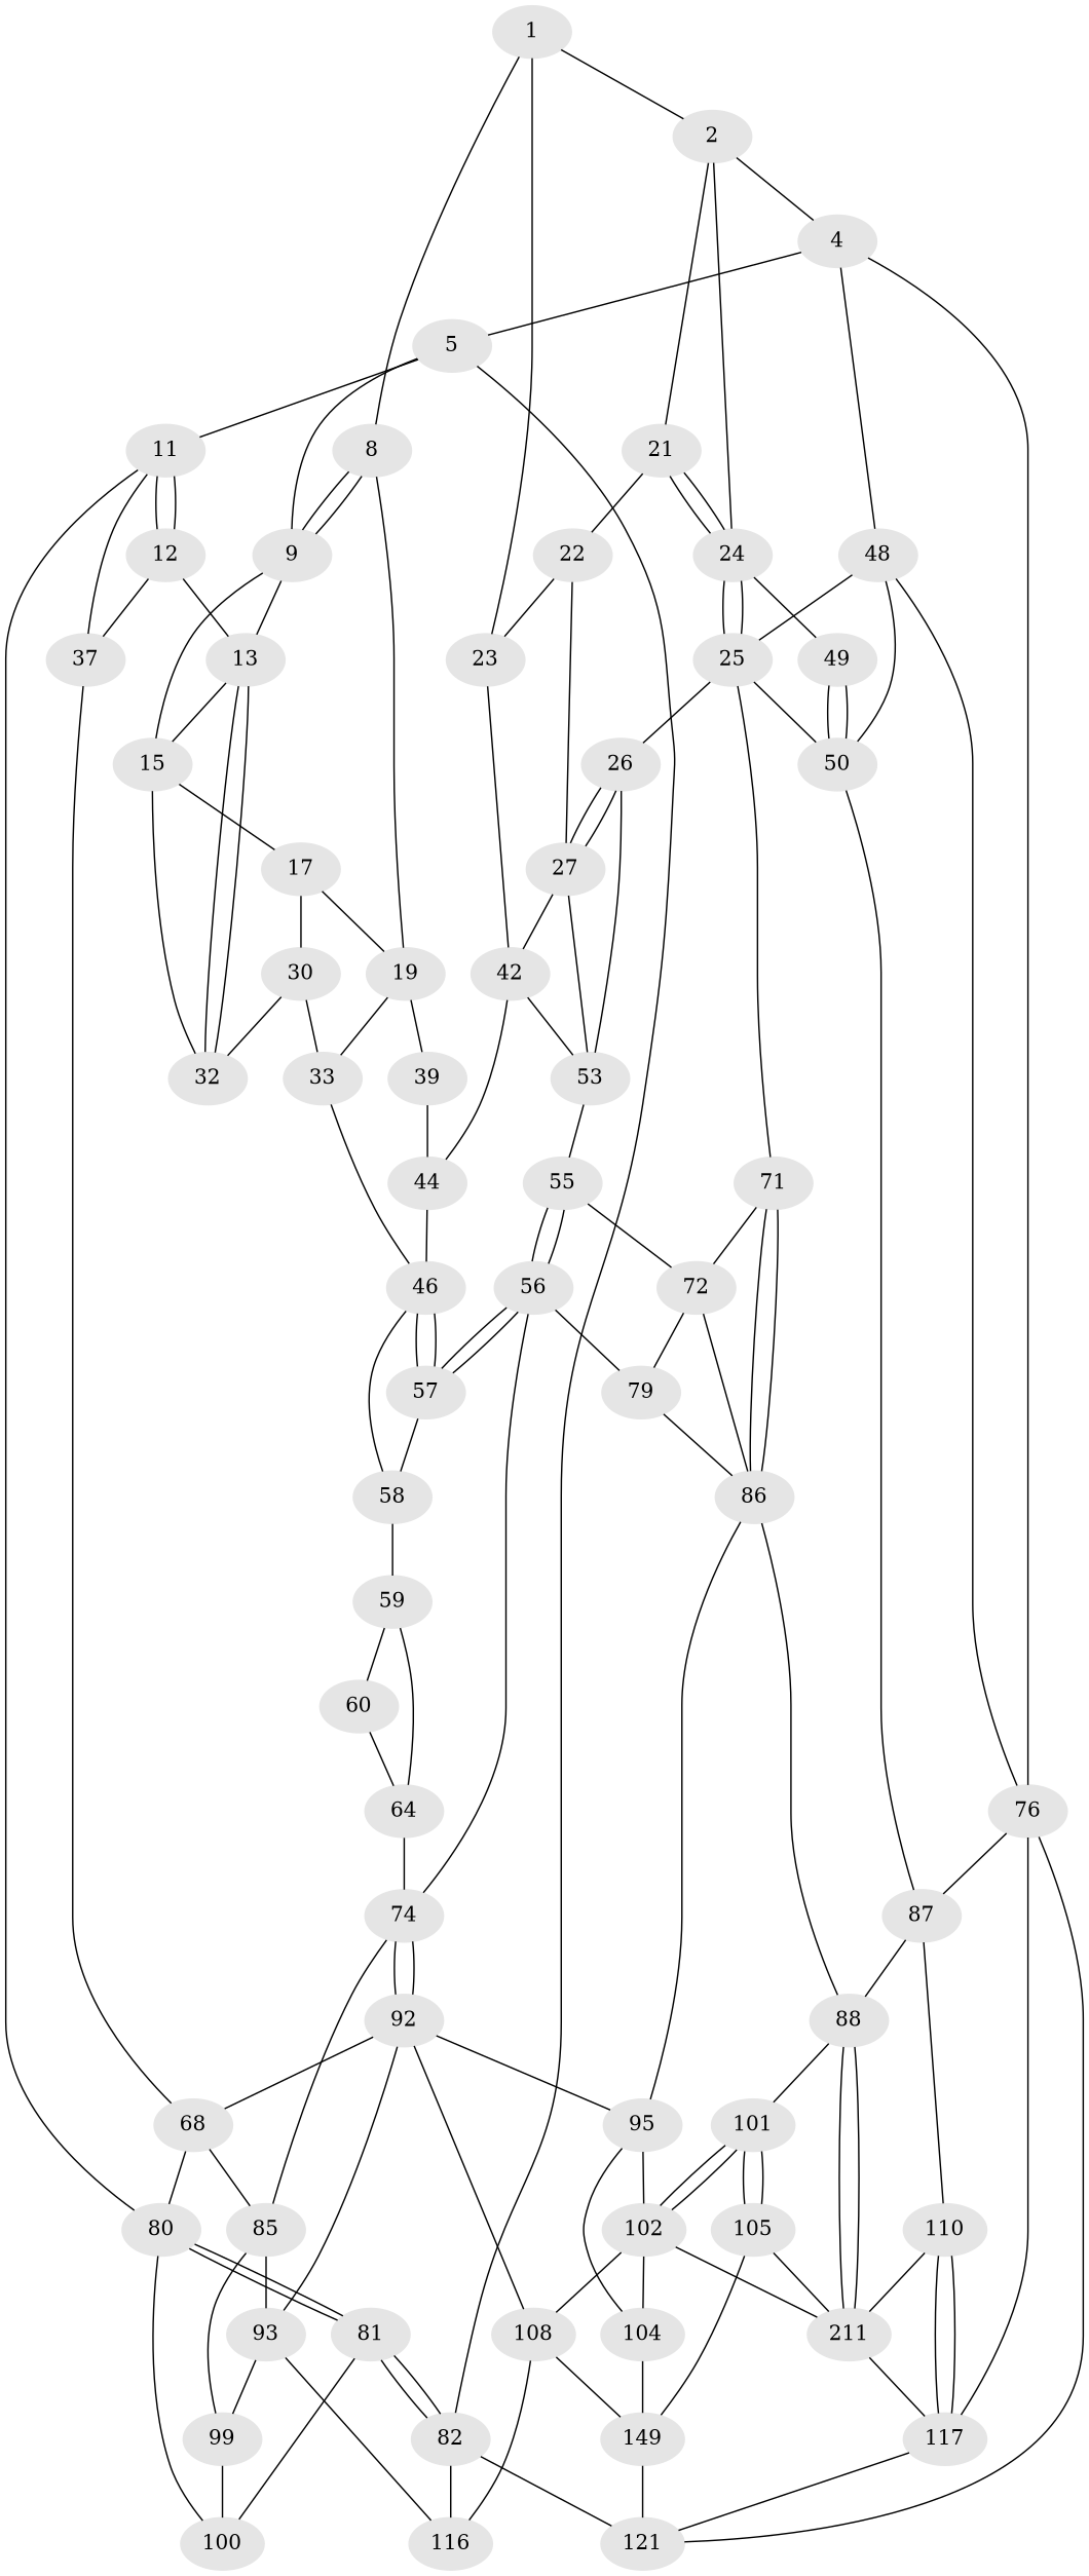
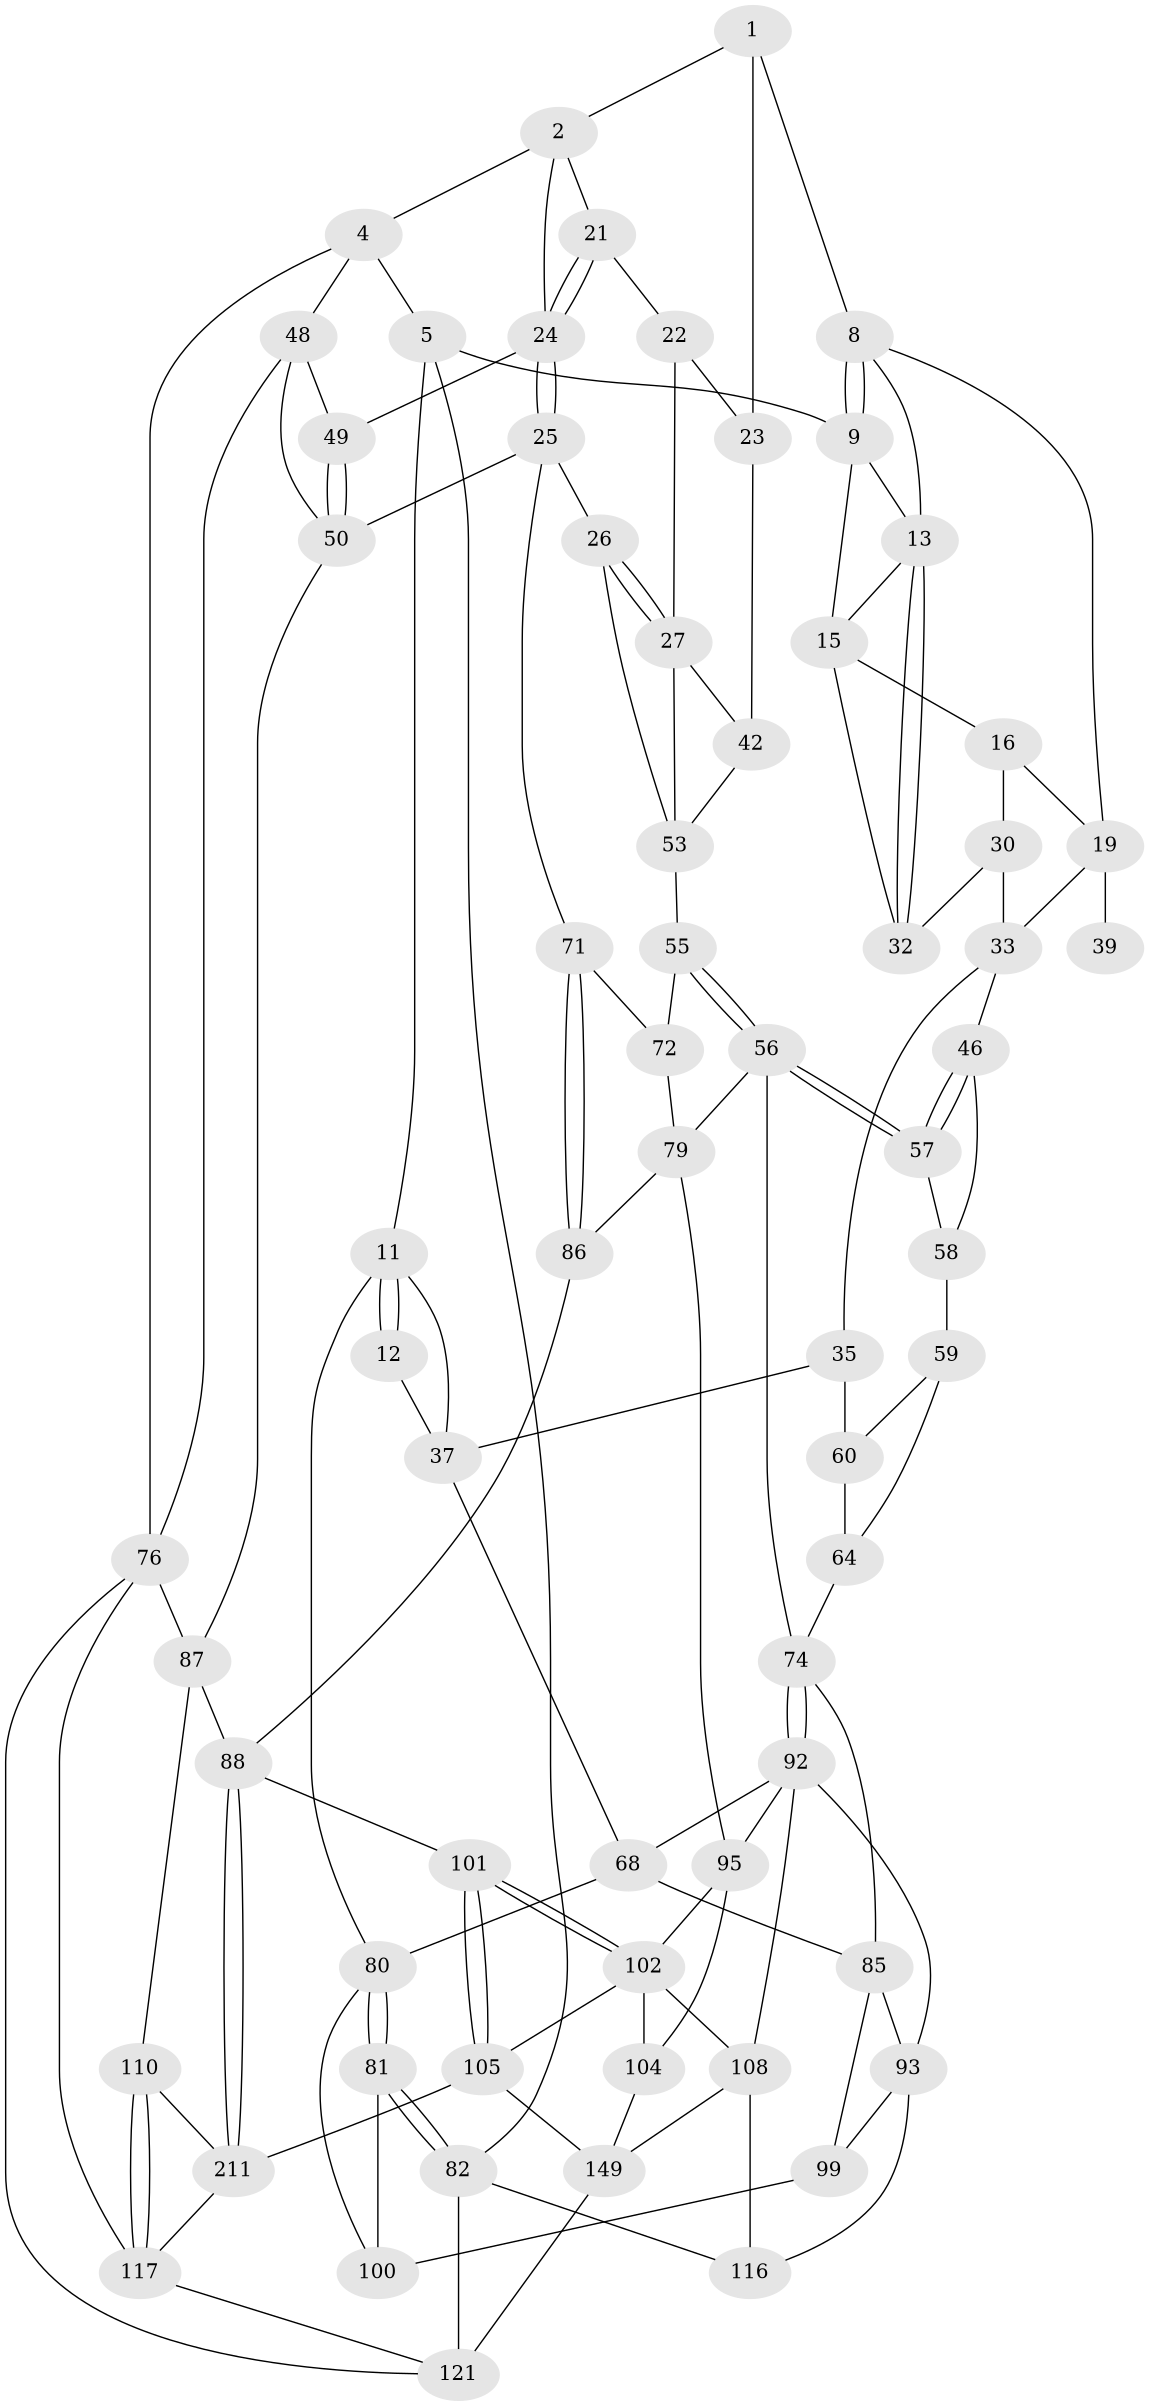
  graph {
    node [color=gray90 style=filled]
    1 [super="+7"]
    2 [super="+3"]
    8 [super="+20"]
    23 [super="+41"]
    4
    21
    24 [super="+29"]
    9 [super="+10"]
    19 [super="+38"]
    42 [super="+43"]
    5 [super="+6"]
    48 [super="+69"]
    76 [super="+77"]
    22 [super="+28"]
    25 [super="+51"]
    49
    11 [super="+66"]
    82 [super="+123"]
    50 [super="+70"]
    87 [super="+98"]
    117 [super="+119"]
    121 [super="+122"]
    13 [super="+14"]
    15 [super="+16"]
    12
    37 [super="+67"]
    80 [super="+84"]
    116
    33 [super="+34"]
    39 [super="+40"]
    32
-   17 [super="+18"]
+   17 [super="+18" label=16]
    68 [super="+83"]
    81
    100 [super="+120"]
    30 [super="+31"]
+   35 [super="+36"]
    46 [super="+47"]
-   44 [super="+45"]
    27 [super="+52"]
    53 [super="+54"]
    26
    71
    72 [super="+78"]
    86 [super="+90"]
    55
    60 [super="+62"]
    57
    58 [super="+61"]
    64 [super="+65"]
    85 [super="+94"]
    59 [super="+63"]
    88 [super="+89"]
    110
    56 [super="+73"]
    74 [super="+75"]
    79 [super="+91"]
    92 [super="+97"]
    95 [super="+96"]
    93 [super="+113"]
    99 [super="+114"]
    108 [super="+115"]
    102 [super="+103"]
    104 [super="+107"]
    101
    n66 [label=211 super="+112"]
    105 [super="+106"]
    n68 [label=149 super="+118"]
    1 -- 2
    1 -- 8
    1 -- 23
    2 -- 4
    2 -- 21
    2 -- 24
    8 -- 9
    8 -- 9
    8 -- 19
    23 -- 42
    4 -- 5
    4 -- 48
    4 -- 76
    21 -- 24
    21 -- 24
    21 -- 22
    24 -- 25
    24 -- 25
    24 -- 49
    9 -- 13
    9 -- 15
    19 -- 33
    19 -- 39
-   42 -- 44
    42 -- 53
    5 -- 9
    5 -- 11
    5 -- 82
    48 -- 76
-   48 -- 25
+   48 -- 49
    48 -- 50
    76 -- 87
    76 -- 117
    76 -- 121
    22 -- 23 [weight=2]
    22 -- 27
    25 -- 50
    25 -- 26
    25 -- 71
    49 -- 50
    49 -- 50
    11 -- 12
    11 -- 12
    11 -- 37
    11 -- 80
    82 -- 121 [weight=2]
    82 -- 116
    50 -- 87
    87 -- 88
    87 -- 110
    117 -- 121
    13 -- 15
    13 -- 32
    13 -- 32
    15 -- 32
    15 -- 17
-   12 -- 13
+   8 -- 13
    12 -- 37
    37 -- 68
    80 -- 81
    80 -- 81
    80 -- 100
+   33 -- 35
    33 -- 46
-   39 -- 44 [weight=2]
    17 -- 19
    17 -- 30 [weight=2]
    68 -- 80
    68 -- 85
    81 -- 82
    81 -- 82
    81 -- 100
    30 -- 33
    30 -- 32
+   35 -- 37
+   35 -- 60 [weight=2]
    46 -- 57
    46 -- 57
    46 -- 58
-   44 -- 46
    27 -- 42
    27 -- 53
    53 -- 55
    26 -- 27
    26 -- 27
    26 -- 53
    71 -- 72
    71 -- 86
    71 -- 86
-   72 -- 86
    72 -- 79
    86 -- 88
    55 -- 72
    55 -- 56
    55 -- 56
    60 -- 64
    57 -- 58
    58 -- 59 [weight=2]
    64 -- 74
    85 -- 93
    85 -- 99
    59 -- 60
    59 -- 64
    88 -- 101
    88 -- n66
    88 -- n66
    110 -- 117
    110 -- 117
    110 -- n66
    56 -- 57
    56 -- 57
    56 -- 74
    56 -- 79
    74 -- 85
    74 -- 92
    74 -- 92
    79 -- 86
-   86 -- 95
+   79 -- 95
    92 -- 68
    92 -- 95
    92 -- 93
    92 -- 108
    95 -- 102
    95 -- 104
    93 -- 116
    93 -- 99
    99 -- 100 [weight=2]
    108 -- 116
    108 -- n68
    102 -- 108
    102 -- 104
-   102 -- n66
+   102 -- 105
    104 -- n68
    101 -- 102
    101 -- 102
    101 -- 105
    101 -- 105
    n66 -- 117
    105 -- n66
    105 -- n68
    n68 -- 121
  }
